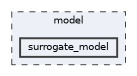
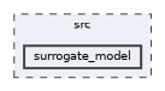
  digraph {
    compound=true
    n1 [color=grey25 fillcolor="#edf0f7" fontname=Helvetica fontsize=10 height=0.2 label=surrogate_model shape=box style="filled,bold" width=0.4]
    subgraph cluster_1 {
      bgcolor="#edf0f7"
      fontname=Helvetica
      fontsize=10
-     label=model
+     label=src
      pencolor=grey25
      style="filled,dashed"
      n1
    }
  }
